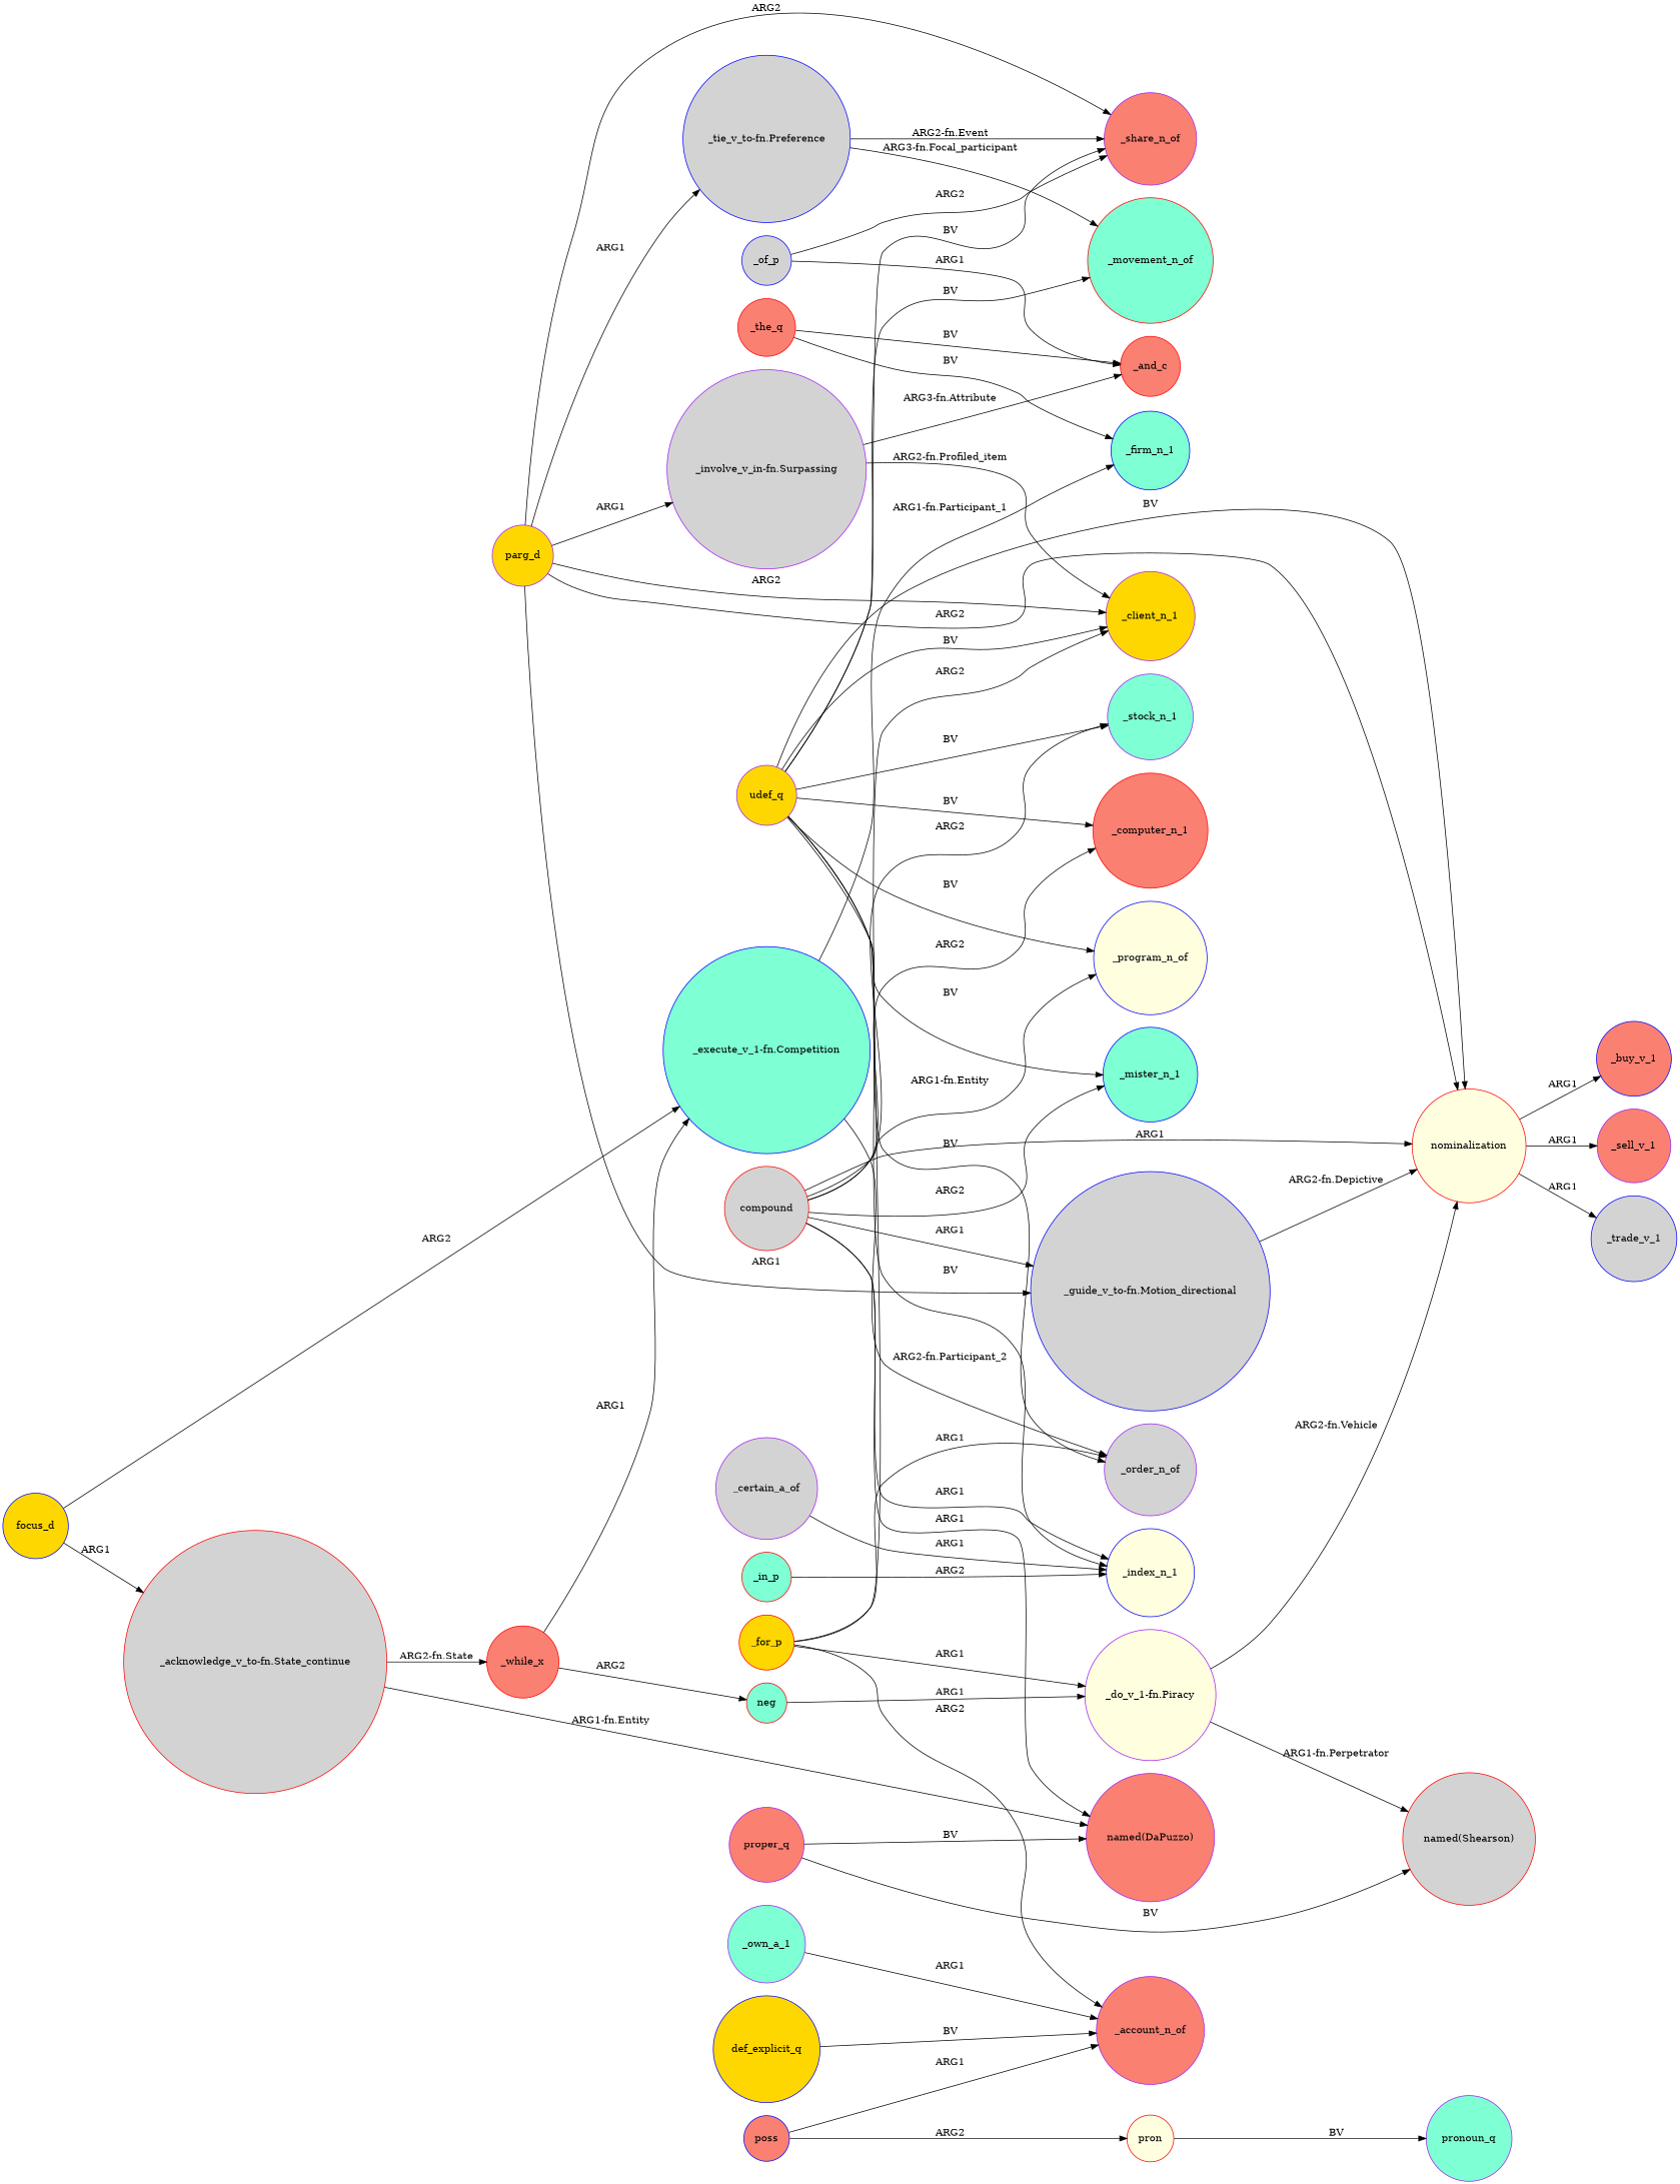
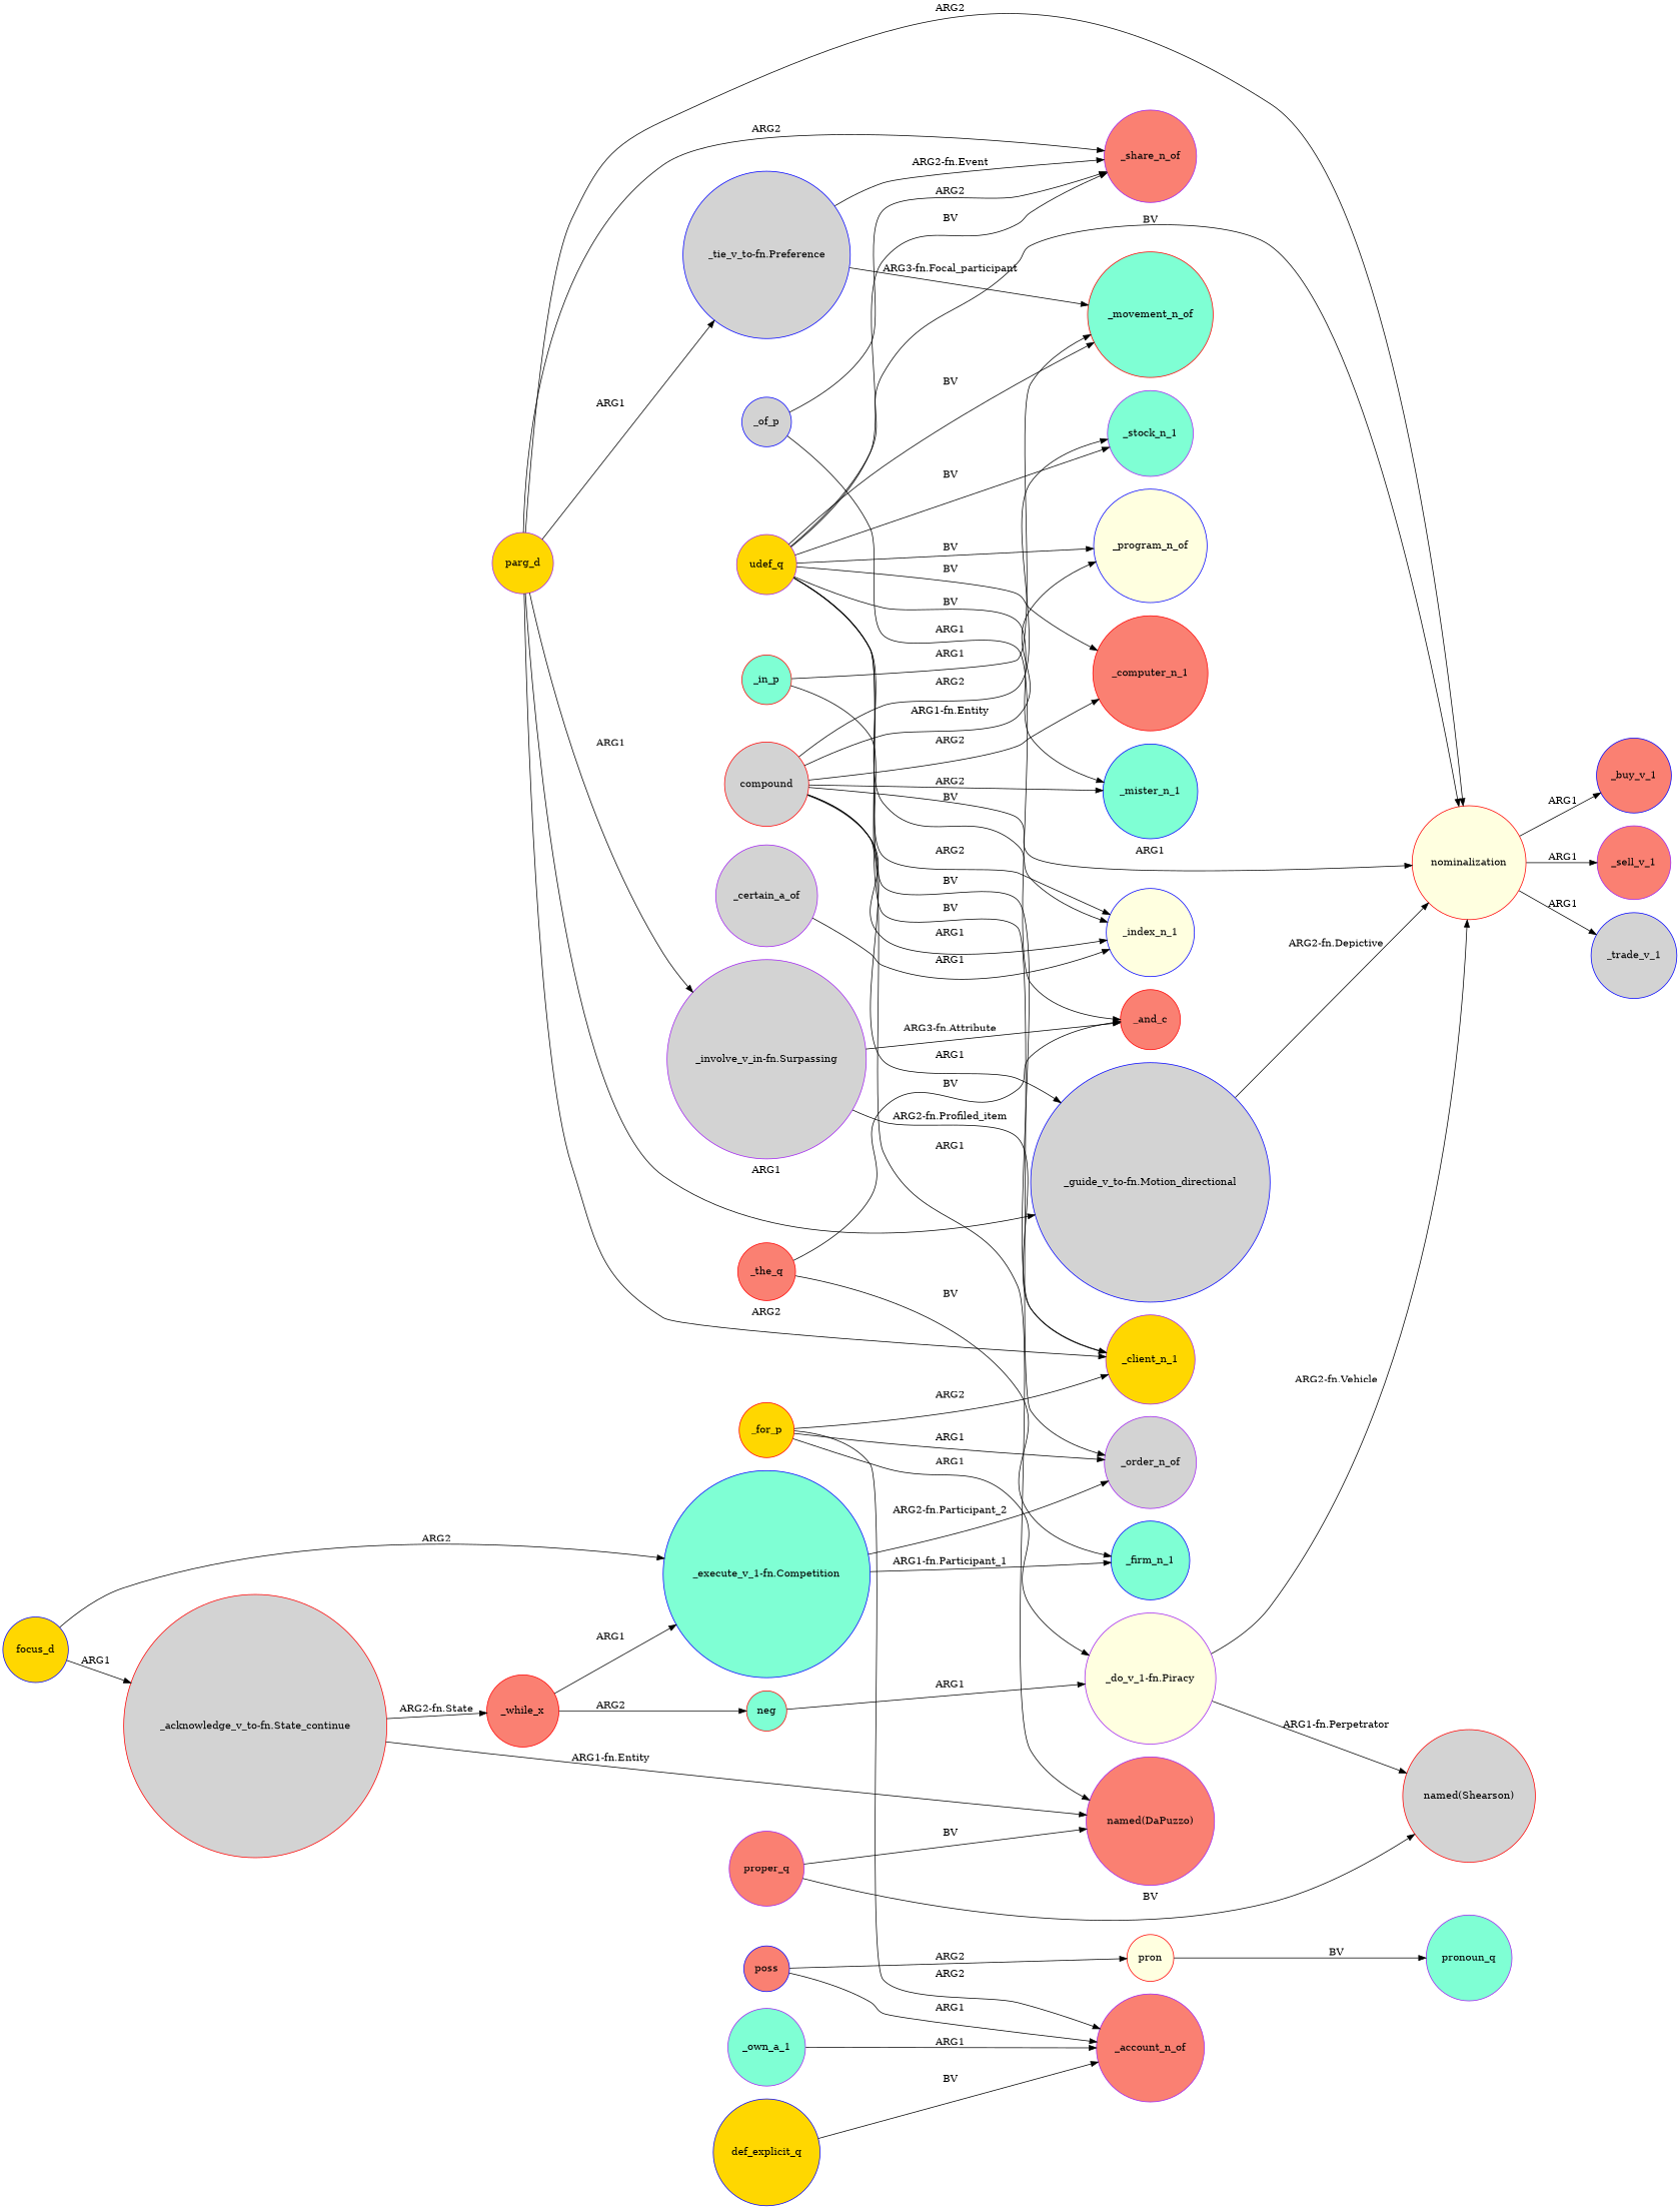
  digraph {
    rankdir=LR
    node [color=purple fillcolor=salmon shape=circle style=filled]
    nominalization [color=red fillcolor=lightyellow]
    _buy_v_1 [color=blue]
    _sell_v_1
    _trade_v_1 [color=blue fillcolor=lightgrey]
    compound [color=red fillcolor=lightgrey]
    "_guide_v_to-fn.Motion_directional" [color=blue fillcolor=lightgrey]
    _mister_n_1 [color=blue fillcolor=aquamarine]
    _index_n_1 [color=blue fillcolor=lightyellow]
    _computer_n_1 [color=red]
    "named(DaPuzzo)"
    _program_n_of [color=blue fillcolor=lightyellow]
    _stock_n_1 [fillcolor=aquamarine]
    _while_x [color=red]
    "_execute_v_1-fn.Competition" [color=blue fillcolor=aquamarine]
    neg [color=red fillcolor=aquamarine]
    _order_n_of [fillcolor=lightgrey]
    _firm_n_1 [color=blue fillcolor=aquamarine]
    "_do_v_1-fn.Piracy" [fillcolor=lightyellow]
    "named(Shearson)" [color=red fillcolor=lightgrey]
    _the_q [color=red]
    _and_c [color=red]
    _for_p [color=red fillcolor=gold]
    _account_n_of
    _client_n_1 [fillcolor=gold]
    _certain_a_of [fillcolor=lightgrey]
    udef_q [fillcolor=gold]
    _movement_n_of [color=red fillcolor=aquamarine]
    _share_n_of
    def_explicit_q [color=blue fillcolor=gold]
    "_involve_v_in-fn.Surpassing" [fillcolor=lightgrey]
    proper_q
    _in_p [color=red fillcolor=aquamarine]
    parg_d [fillcolor=gold]
    "_tie_v_to-fn.Preference" [color=blue fillcolor=lightgrey]
    _of_p [color=blue fillcolor=lightgrey]
    pronoun_q [fillcolor=aquamarine]
    pron [color=red fillcolor=lightyellow]
    poss [color=blue]
    focus_d [color=blue fillcolor=gold]
    "_acknowledge_v_to-fn.State_continue" [color=red fillcolor=lightgrey]
    _own_a_1 [fillcolor=aquamarine]
    nominalization -> _buy_v_1 [label=ARG1]
    nominalization -> _sell_v_1 [label=ARG1]
    nominalization -> _trade_v_1 [label=ARG1]
    compound -> nominalization [label=ARG1]
    compound -> "_guide_v_to-fn.Motion_directional" [label=ARG1]
    compound -> _mister_n_1 [label=ARG2]
    compound -> _index_n_1 [label=ARG1]
    compound -> _computer_n_1 [label=ARG2]
    compound -> "named(DaPuzzo)" [label=ARG1]
    compound -> _program_n_of [label="ARG1-fn.Entity"]
    compound -> _stock_n_1 [label=ARG2]
    "_guide_v_to-fn.Motion_directional" -> nominalization [label="ARG2-fn.Depictive"]
    _while_x -> "_execute_v_1-fn.Competition" [label=ARG1]
    _while_x -> neg [label=ARG2]
    "_execute_v_1-fn.Competition" -> _order_n_of [label="ARG2-fn.Participant_2"]
    "_execute_v_1-fn.Competition" -> _firm_n_1 [label="ARG1-fn.Participant_1"]
    neg -> "_do_v_1-fn.Piracy" [label=ARG1]
    "_do_v_1-fn.Piracy" -> nominalization [label="ARG2-fn.Vehicle"]
    "_do_v_1-fn.Piracy" -> "named(Shearson)" [label="ARG1-fn.Perpetrator"]
    _the_q -> _firm_n_1 [label=BV]
    _the_q -> _and_c [label=BV]
    _for_p -> _order_n_of [label=ARG1]
    _for_p -> "_do_v_1-fn.Piracy" [label=ARG1]
    _for_p -> _account_n_of [label=ARG2]
    _for_p -> _client_n_1 [label=ARG2]
    _certain_a_of -> _index_n_1 [label=ARG1]
    udef_q -> nominalization [label=BV]
    udef_q -> _mister_n_1 [label=BV]
    udef_q -> _index_n_1 [label=BV]
    udef_q -> _computer_n_1 [label=BV]
    udef_q -> _program_n_of [label=BV]
    udef_q -> _stock_n_1 [label=BV]
    udef_q -> _order_n_of [label=BV]
    udef_q -> _client_n_1 [label=BV]
    udef_q -> _movement_n_of [label=BV]
    udef_q -> _share_n_of [label=BV]
    def_explicit_q -> _account_n_of [label=BV]
    "_involve_v_in-fn.Surpassing" -> _and_c [label="ARG3-fn.Attribute"]
    "_involve_v_in-fn.Surpassing" -> _client_n_1 [label="ARG2-fn.Profiled_item"]
    proper_q -> "named(DaPuzzo)" [label=BV]
    proper_q -> "named(Shearson)" [label=BV]
    _in_p -> _index_n_1 [label=ARG2]
+   _in_p -> _movement_n_of [label=ARG1]
    parg_d -> nominalization [label=ARG2]
    parg_d -> "_guide_v_to-fn.Motion_directional" [label=ARG1]
    parg_d -> _client_n_1 [label=ARG2]
    parg_d -> _share_n_of [label=ARG2]
    parg_d -> "_involve_v_in-fn.Surpassing" [label=ARG1]
    parg_d -> "_tie_v_to-fn.Preference" [label=ARG1]
    "_tie_v_to-fn.Preference" -> _movement_n_of [label="ARG3-fn.Focal_participant"]
    "_tie_v_to-fn.Preference" -> _share_n_of [label="ARG2-fn.Event"]
    _of_p -> _and_c [label=ARG1]
    _of_p -> _share_n_of [label=ARG2]
    pron -> pronoun_q [label=BV]
    poss -> _account_n_of [label=ARG1]
    poss -> pron [label=ARG2]
    focus_d -> "_execute_v_1-fn.Competition" [label=ARG2]
    focus_d -> "_acknowledge_v_to-fn.State_continue" [label=ARG1]
    "_acknowledge_v_to-fn.State_continue" -> "named(DaPuzzo)" [label="ARG1-fn.Entity"]
    "_acknowledge_v_to-fn.State_continue" -> _while_x [label="ARG2-fn.State"]
    _own_a_1 -> _account_n_of [label=ARG1]
  }
